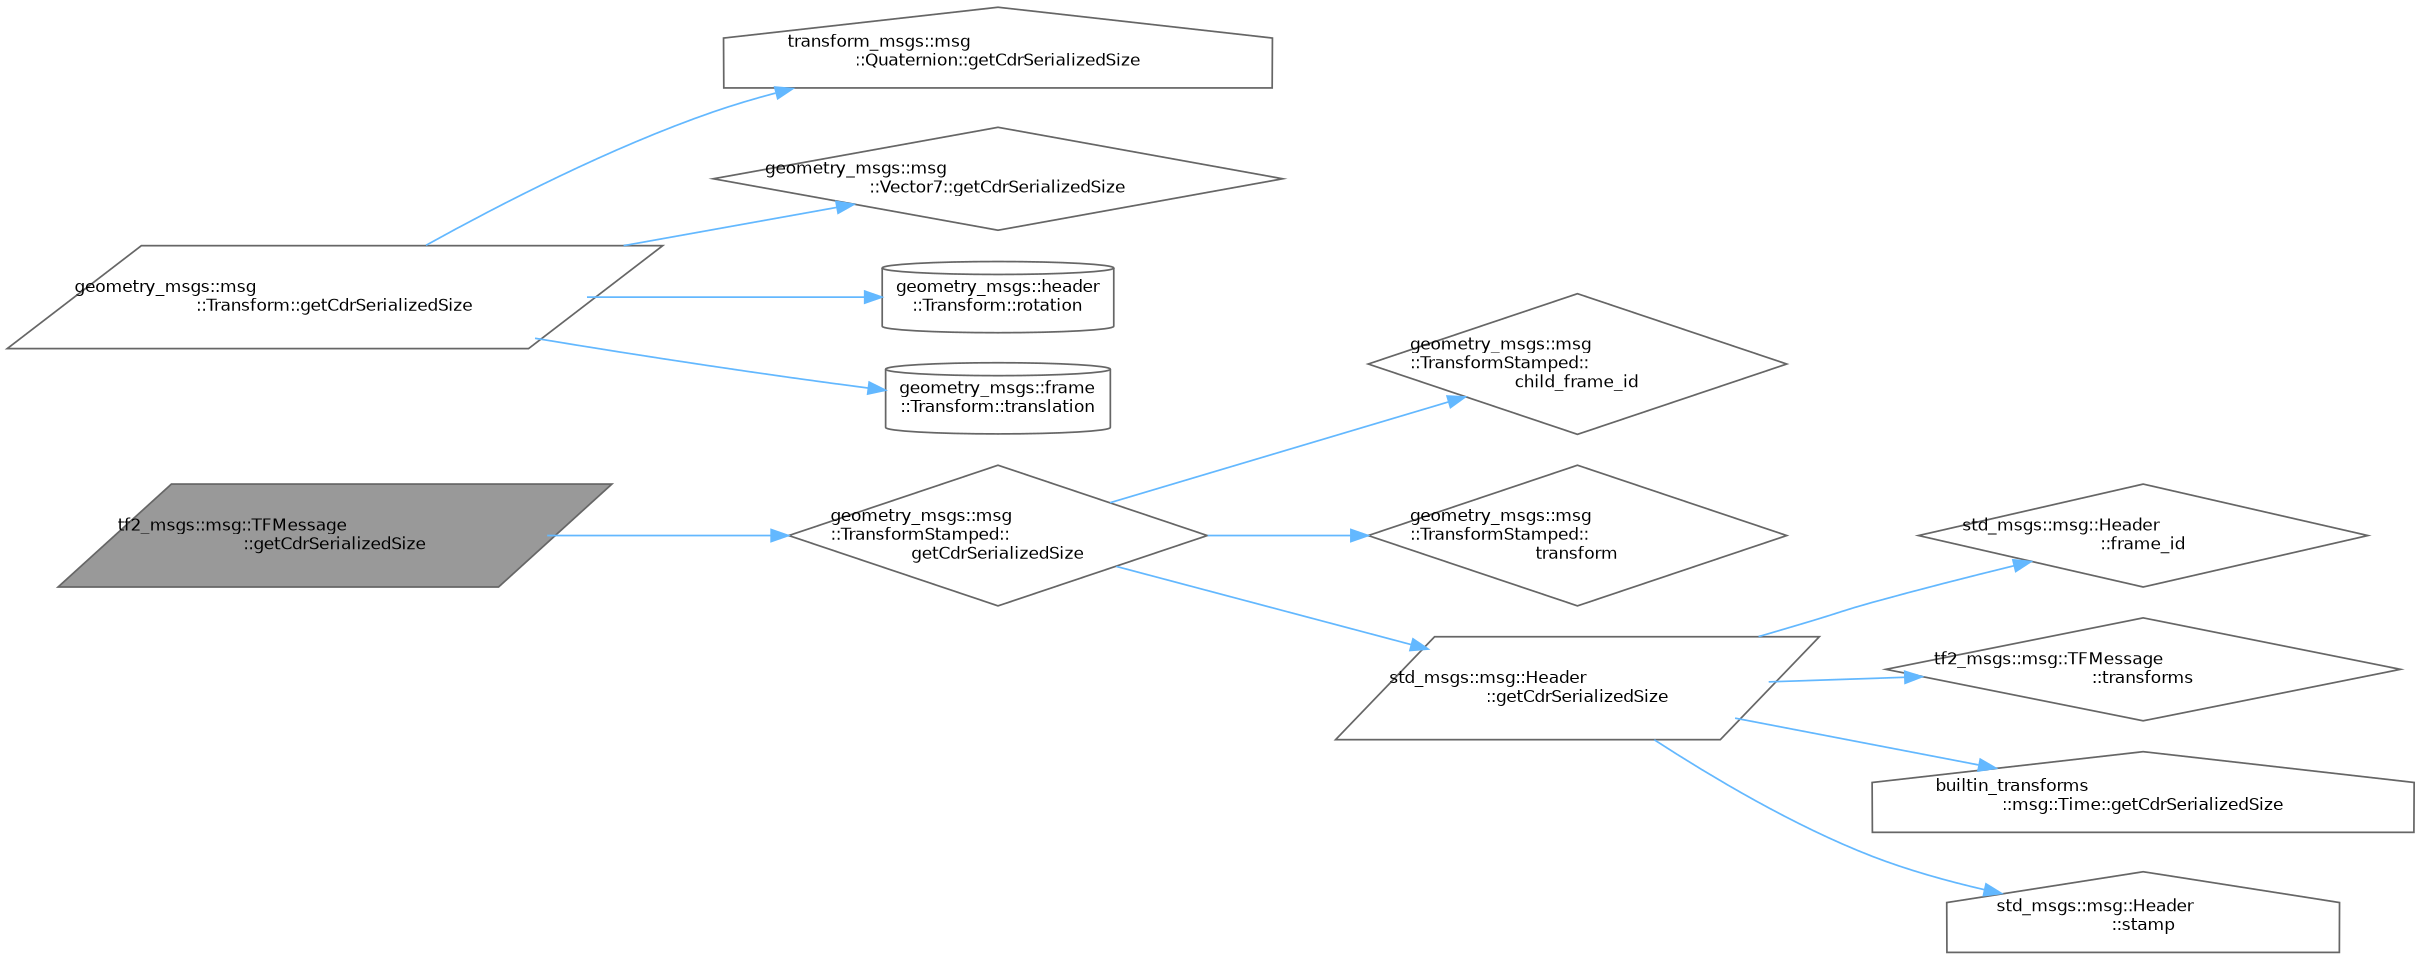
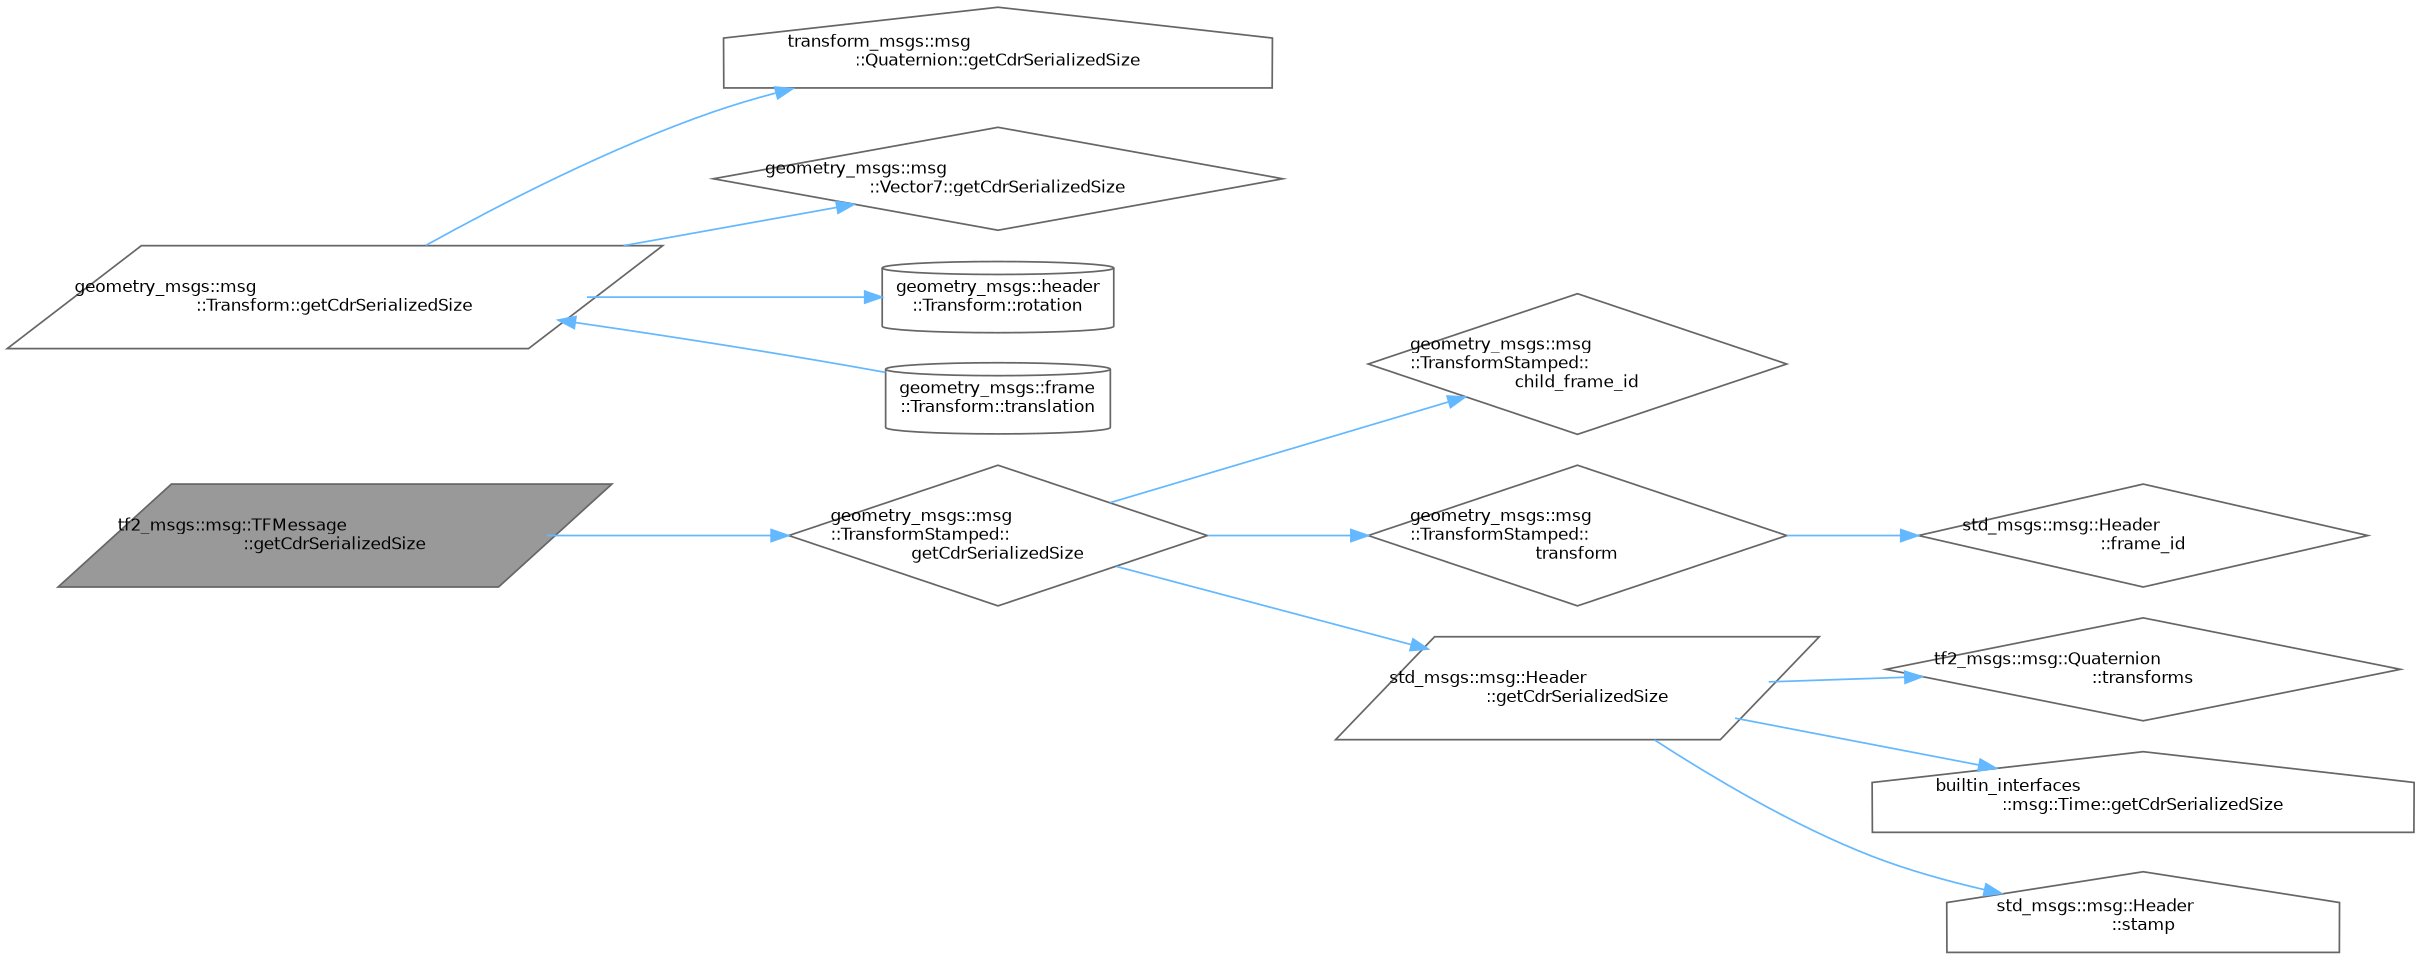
  digraph {
    rankdir=LR
    node [color=grey40 fillcolor=white fontname=Helvetica fontsize=10 shape=diamond style=filled]
    edge [color=steelblue1 fontname=Helvetica fontsize=10 labelfontname=Helvetica labelfontsize=10 style=solid]
    n1 [color=gray40 fillcolor=grey60 fontcolor=black height=0.2 label="tf2_msgs::msg::TFMessage\l::getCdrSerializedSize" shape=parallelogram width=0.4]
    n2 [height=0.2 label="geometry_msgs::msg\l::TransformStamped::\lgetCdrSerializedSize" width=0.4]
    n3 [height=0.2 label="geometry_msgs::msg\l::TransformStamped::\lchild_frame_id" width=0.4]
    n4 [height=0.2 label="std_msgs::msg::Header\l::getCdrSerializedSize" shape=parallelogram width=0.4]
    n5 [height=0.2 label="geometry_msgs::msg\l::TransformStamped::\ltransform" width=0.4]
-   n6 [height=0.2 label="tf2_msgs::msg::TFMessage\l::transforms" width=0.4]
+   n6 [height=0.2 label="tf2_msgs::msg::Quaternion\l::transforms" width=0.4]
    n7 [height=0.2 label="geometry_msgs::msg\l::Transform::getCdrSerializedSize" shape=parallelogram width=0.4]
    n8 [height=0.2 label="transform_msgs::msg\l::Quaternion::getCdrSerializedSize" shape=house width=0.4]
    n9 [height=0.2 label="geometry_msgs::msg\l::Vector7::getCdrSerializedSize" width=0.4]
    n10 [height=0.2 label="geometry_msgs::header\l::Transform::rotation" shape=cylinder width=0.4]
    n11 [height=0.2 label="geometry_msgs::frame\l::Transform::translation" shape=cylinder width=0.4]
    n12 [height=0.2 label="std_msgs::msg::Header\l::frame_id" width=0.4]
-   n13 [height=0.2 label="builtin_transforms\l::msg::Time::getCdrSerializedSize" shape=house width=0.4]
+   n13 [height=0.2 label="builtin_interfaces\l::msg::Time::getCdrSerializedSize" shape=house width=0.4]
    n14 [height=0.2 label="std_msgs::msg::Header\l::stamp" shape=house width=0.4]
    n1 -> n2
    n2 -> n3
    n2 -> n4
    n2 -> n5
    n4 -> n6
-   n4 -> n12
+   n5 -> n12
    n4 -> n13
    n4 -> n14
    n7 -> n8
    n7 -> n9
    n7 -> n10
-   n7 -> n11
+   n11 -> n7
  }
